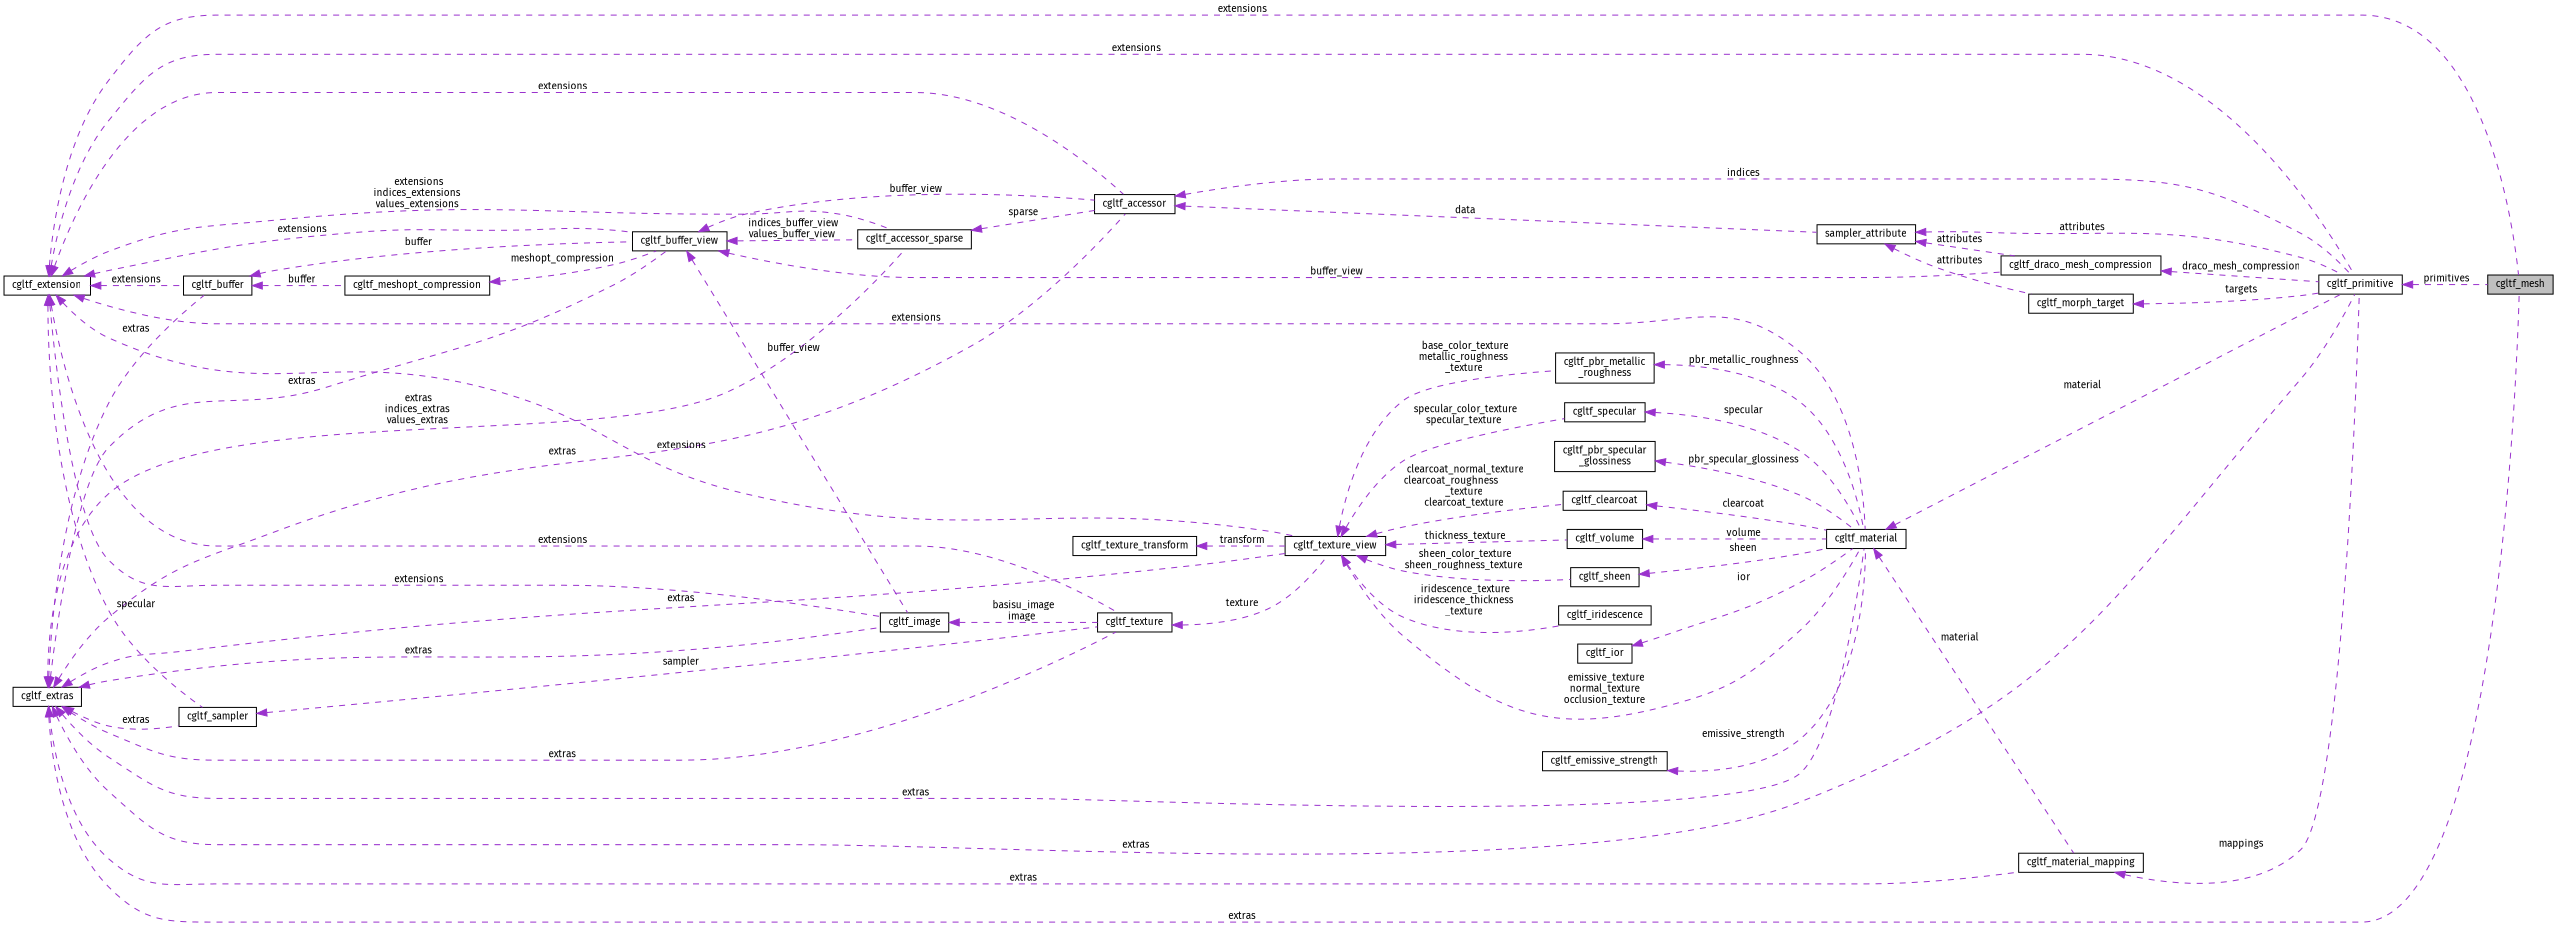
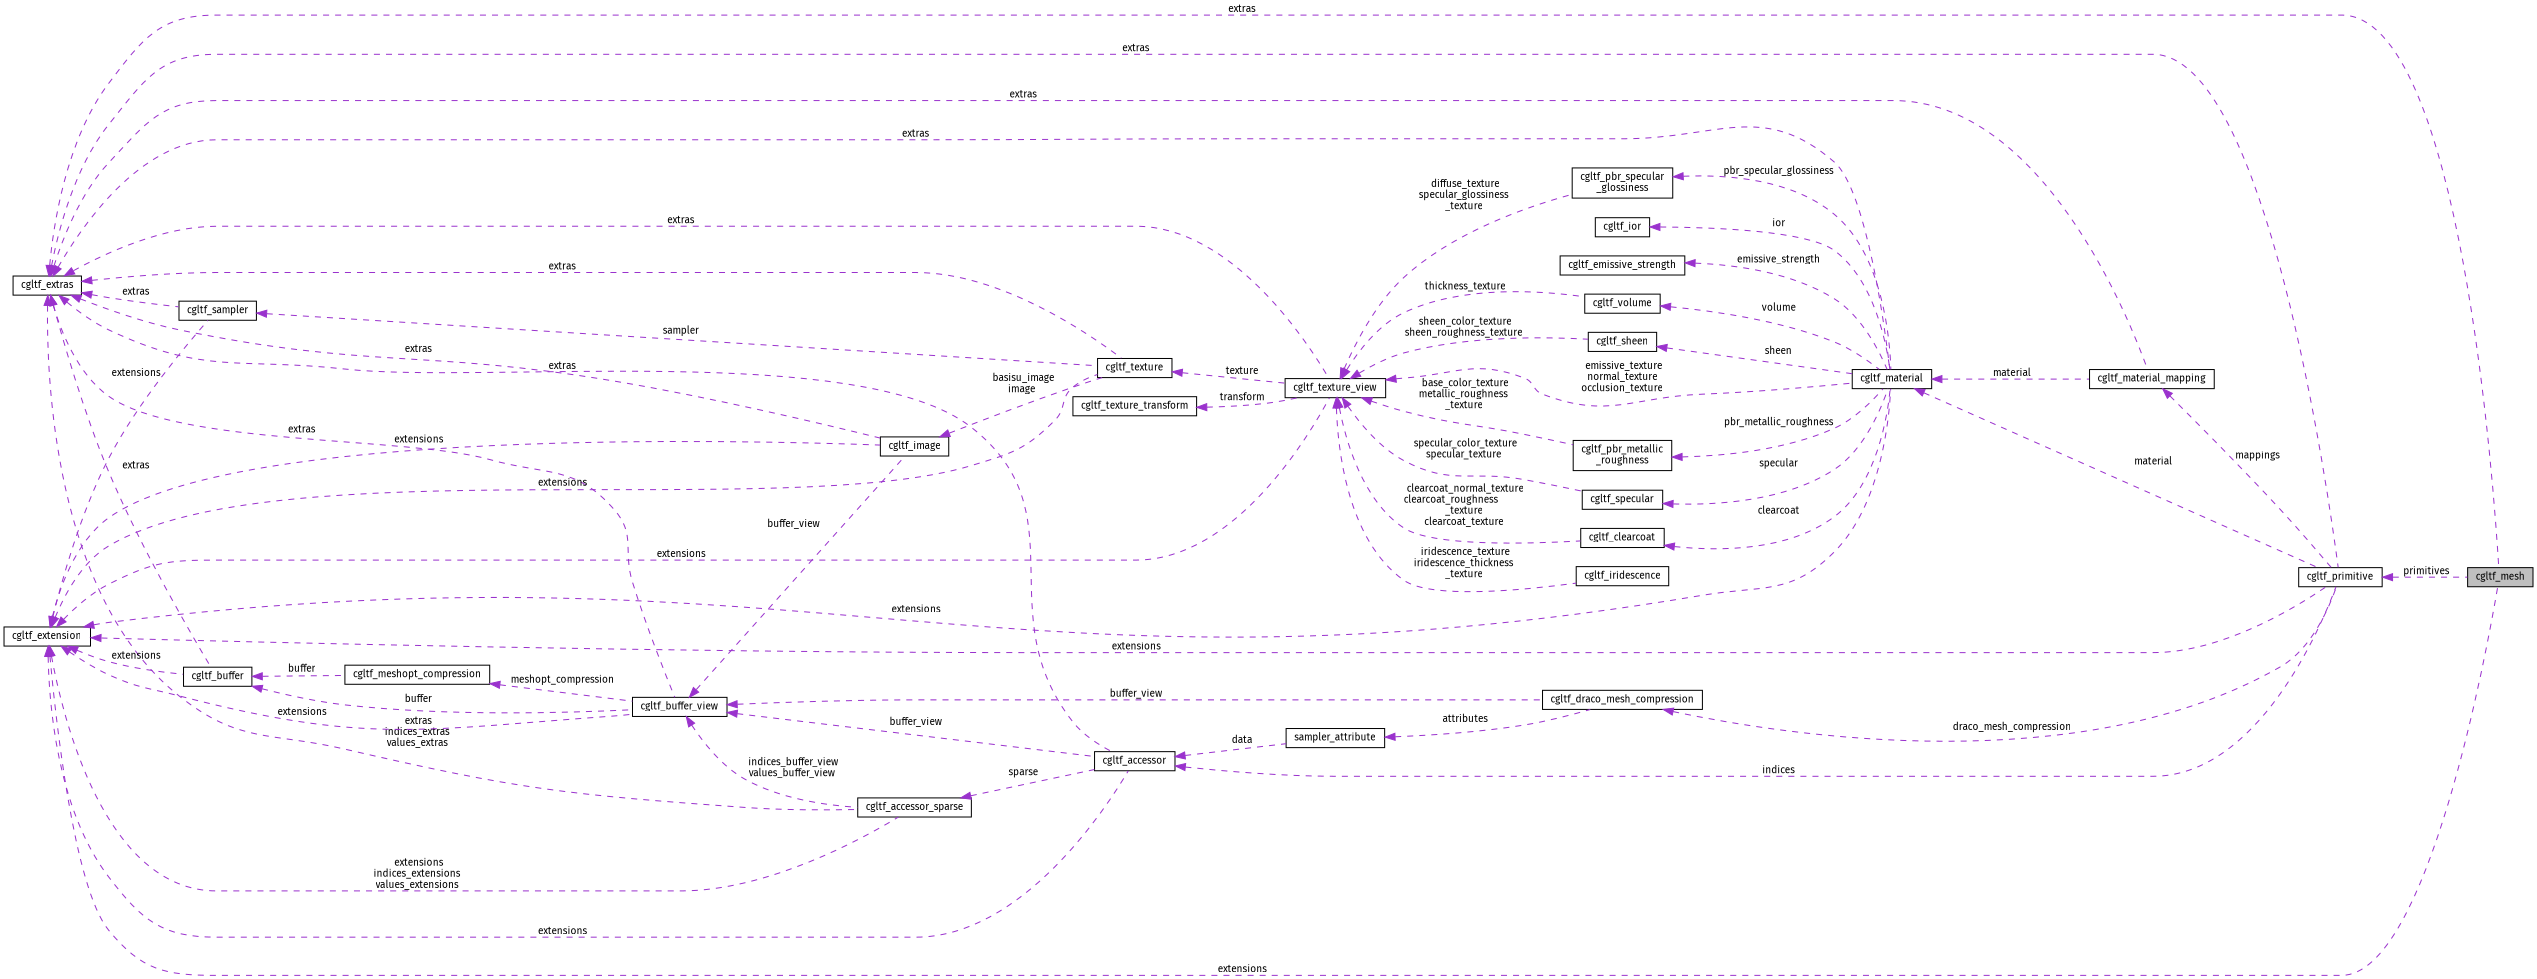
  digraph {
    fontname="Fira Sans"
    rankdir=LR
    node [color=black fillcolor=white fontname="Fira Sans" fontsize=10 shape=record style=filled]
    edge [color=darkorchid3 dir=back fontname="Fira Sans" fontsize=10 labelfontname=Helvetica labelfontsize=10 style=dashed]
    n1 [fillcolor=grey75 fontcolor=black height=0.2 label=cgltf_mesh width=0.4]
    n2 [height=0.2 label=cgltf_extras width=0.4]
    n3 [height=0.2 label=cgltf_primitive width=0.4]
    n4 [height=0.2 label=cgltf_accessor width=0.4]
    n5 [height=0.2 label=cgltf_buffer_view width=0.4]
    n6 [height=0.2 label=cgltf_buffer width=0.4]
    n7 [height=0.2 label=cgltf_accessor_sparse width=0.4]
    n8 [height=0.2 label=cgltf_material_mapping width=0.4]
    n9 [height=0.2 label=cgltf_material width=0.4]
    n10 [height=0.2 label=cgltf_texture_view width=0.4]
    n11 [height=0.2 label=cgltf_texture width=0.4]
    n12 [height=0.2 label=cgltf_sampler width=0.4]
    n13 [height=0.2 label=cgltf_image width=0.4]
    n14 [height=0.2 label=sampler_attribute width=0.4]
    n15 [height=0.2 label=cgltf_draco_mesh_compression width=0.4]
    n16 [height=0.2 label=cgltf_meshopt_compression width=0.4]
    n17 [height=0.2 label="cgltf_pbr_metallic\l_roughness" width=0.4]
    n18 [height=0.2 label=cgltf_specular width=0.4]
    n19 [height=0.2 label=cgltf_clearcoat width=0.4]
    n20 [height=0.2 label="cgltf_pbr_specular\l_glossiness" width=0.4]
    n21 [height=0.2 label=cgltf_iridescence width=0.4]
    n22 [height=0.2 label=cgltf_volume width=0.4]
    n23 [height=0.2 label=cgltf_sheen width=0.4]
    n24 [height=0.2 label=cgltf_extension width=0.4]
-   n25 [height=0.2 label=cgltf_morph_target width=0.4]
    n26 [height=0.2 label=cgltf_texture_transform width=0.4]
    n27 [height=0.2 label=cgltf_ior width=0.4]
    n28 [height=0.2 label=cgltf_emissive_strength width=0.4]
    n2 -> n1 [label=" extras"]
    n2 -> n3 [label=" extras"]
    n2 -> n4 [label=" extras"]
    n2 -> n5 [label=" extras"]
    n2 -> n6 [label=" extras"]
    n2 -> n7 [label=" extras\nindices_extras\nvalues_extras"]
    n2 -> n8 [label=" extras"]
    n2 -> n9 [label=" extras"]
    n2 -> n10 [label=" extras"]
    n2 -> n11 [label=" extras"]
    n2 -> n12 [label=" extras"]
    n2 -> n13 [label=" extras"]
    n3 -> n1 [label=" primitives"]
    n4 -> n3 [label=" indices"]
    n4 -> n14 [label=" data"]
    n5 -> n4 [label=" buffer_view"]
    n5 -> n7 [label=" indices_buffer_view\nvalues_buffer_view"]
    n5 -> n13 [label=" buffer_view"]
    n5 -> n15 [label=" buffer_view"]
    n6 -> n5 [label=" buffer"]
    n6 -> n16 [label=" buffer"]
    n7 -> n4 [label=" sparse"]
    n8 -> n3 [label=" mappings"]
    n9 -> n3 [label=" material"]
    n9 -> n8 [label=" material"]
    n10 -> n9 [label=" emissive_texture\nnormal_texture\nocclusion_texture"]
    n10 -> n17 [label=" base_color_texture\nmetallic_roughness\l_texture"]
    n10 -> n18 [label=" specular_color_texture\nspecular_texture"]
    n10 -> n19 [label=" clearcoat_normal_texture\nclearcoat_roughness\l_texture\nclearcoat_texture"]
+   n10 -> n20 [label=" diffuse_texture\nspecular_glossiness\l_texture"]
    n10 -> n21 [label=" iridescence_texture\niridescence_thickness\l_texture"]
    n10 -> n22 [label=" thickness_texture"]
    n10 -> n23 [label=" sheen_color_texture\nsheen_roughness_texture"]
    n11 -> n10 [label=" texture"]
    n12 -> n11 [label=" sampler"]
    n13 -> n11 [label=" basisu_image\nimage"]
-   n14 -> n3 [label=" attributes"]
    n14 -> n15 [label=" attributes"]
-   n14 -> n25 [label=" attributes"]
    n15 -> n3 [label=" draco_mesh_compression"]
    n16 -> n5 [label=" meshopt_compression"]
    n17 -> n9 [label=" pbr_metallic_roughness"]
    n18 -> n9 [label=" specular"]
    n19 -> n9 [label=" clearcoat"]
    n20 -> n9 [label=" pbr_specular_glossiness"]
    n22 -> n9 [label=" volume"]
    n23 -> n9 [label=" sheen"]
    n24 -> n1 [label=" extensions"]
    n24 -> n3 [label=" extensions"]
    n24 -> n4 [label=" extensions"]
    n24 -> n5 [label=" extensions"]
    n24 -> n6 [label=" extensions"]
    n24 -> n7 [label=" extensions\nindices_extensions\nvalues_extensions"]
    n24 -> n9 [label=" extensions"]
    n24 -> n10 [label=" extensions"]
    n24 -> n11 [label=" extensions"]
-   n24 -> n12 [label=" specular"]
+   n24 -> n12 [label=" extensions"]
    n24 -> n13 [label=" extensions"]
-   n25 -> n3 [label=" targets"]
    n26 -> n10 [label=" transform"]
    n27 -> n9 [label=" ior"]
    n28 -> n9 [label=" emissive_strength"]
  }
